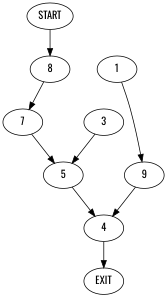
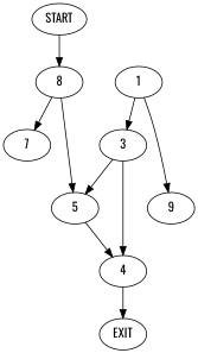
  digraph {
    fontname=Oswald
    node [fontname=Oswald]
    edge [fontname=Oswald]
    n1 [label=START]
    8
    n3 [label=9]
    1
    3
    7
    n7 [label=EXIT]
    4
    5
    n1 -> 8
    8 -> 7
-   n3 -> 4
+   3 -> 4
    1 -> n3
+   1 -> 3
    3 -> 5
-   7 -> 5
+   8 -> 5
    4 -> n7
    5 -> 4
  }
